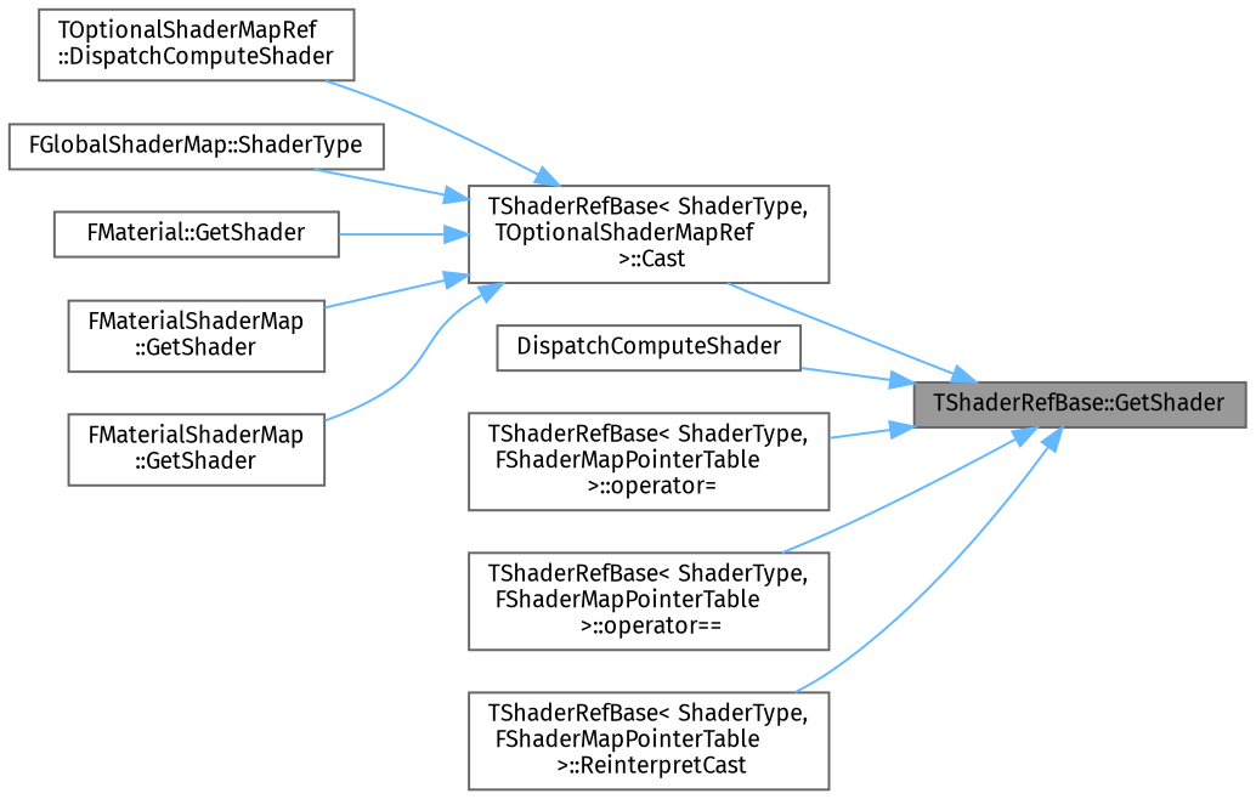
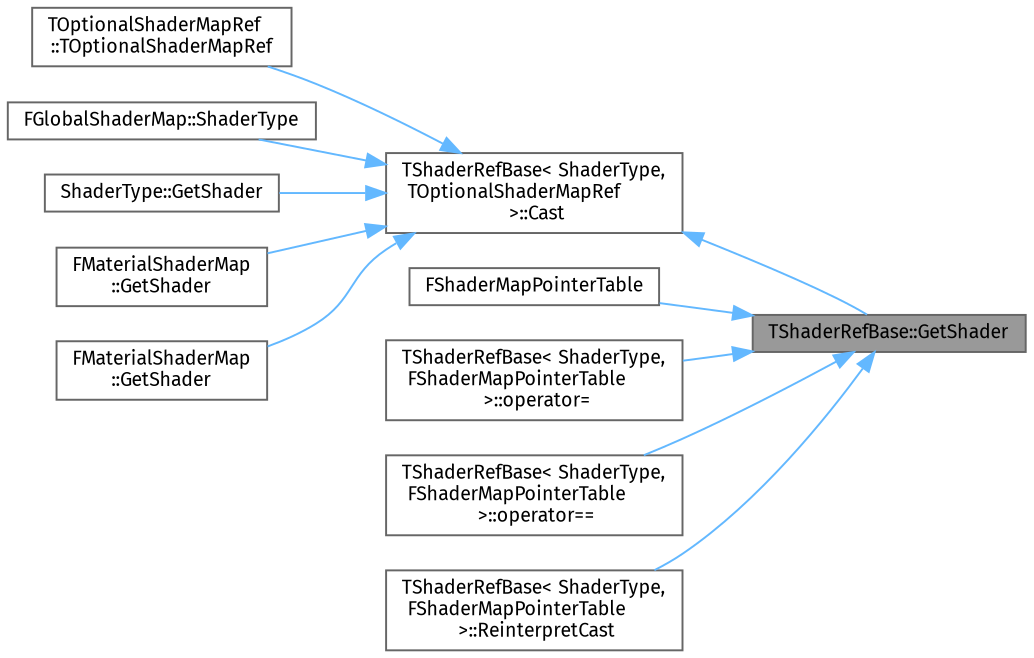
  digraph {
    fontname="Fira Sans"
    rankdir=RL
    node [color=grey40 fillcolor=white fontname="Fira Sans" fontsize=10 shape=box style=filled]
    edge [color=steelblue1 dir=back fontname="Fira Sans" fontsize=10 labelfontname=Helvetica labelfontsize=10 style=solid]
    n1 [color=gray40 fillcolor=grey60 fontcolor=black height=0.2 label="TShaderRefBase::GetShader" width=0.4]
    n2 [height=0.2 label="TShaderRefBase\< ShaderType,\l TOptionalShaderMapRef\l \>::Cast" width=0.4]
-   n3 [height=0.2 label=DispatchComputeShader width=0.4]
+   n3 [height=0.2 label=FShaderMapPointerTable width=0.4]
    n4 [height=0.2 label="TShaderRefBase\< ShaderType,\l FShaderMapPointerTable\l \>::operator=" width=0.4]
    n5 [height=0.2 label="TShaderRefBase\< ShaderType,\l FShaderMapPointerTable\l \>::operator==" width=0.4]
    n6 [height=0.2 label="TShaderRefBase\< ShaderType,\l FShaderMapPointerTable\l \>::ReinterpretCast" width=0.4]
-   n7 [height=0.2 label="TOptionalShaderMapRef\l::DispatchComputeShader" width=0.4]
+   n7 [height=0.2 label="TOptionalShaderMapRef\l::TOptionalShaderMapRef" width=0.4]
    n8 [height=0.2 label="FGlobalShaderMap::ShaderType" width=0.4]
-   n9 [height=0.2 label="FMaterial::GetShader" width=0.4]
+   n9 [height=0.2 label="ShaderType::GetShader" width=0.4]
    n10 [height=0.2 label="FMaterialShaderMap\l::GetShader" width=0.4]
    n11 [height=0.2 label="FMaterialShaderMap\l::GetShader" width=0.4]
-   n1 -> n2
+   n2 -> n1
    n1 -> n3
    n1 -> n4
    n1 -> n5
    n1 -> n6
    n2 -> n7
    n2 -> n8
    n2 -> n9
    n2 -> n10
    n2 -> n11
  }
